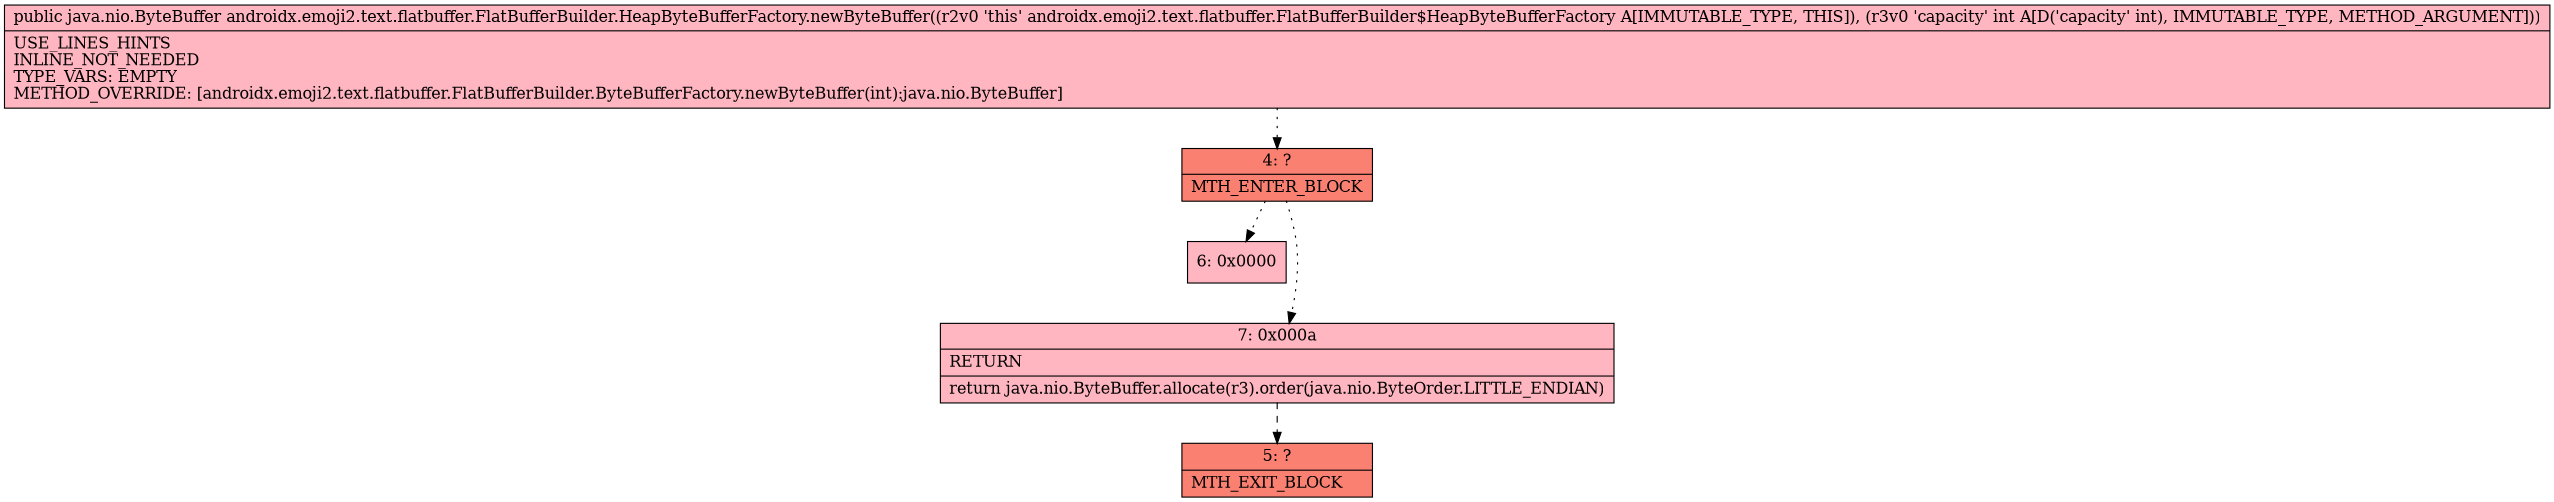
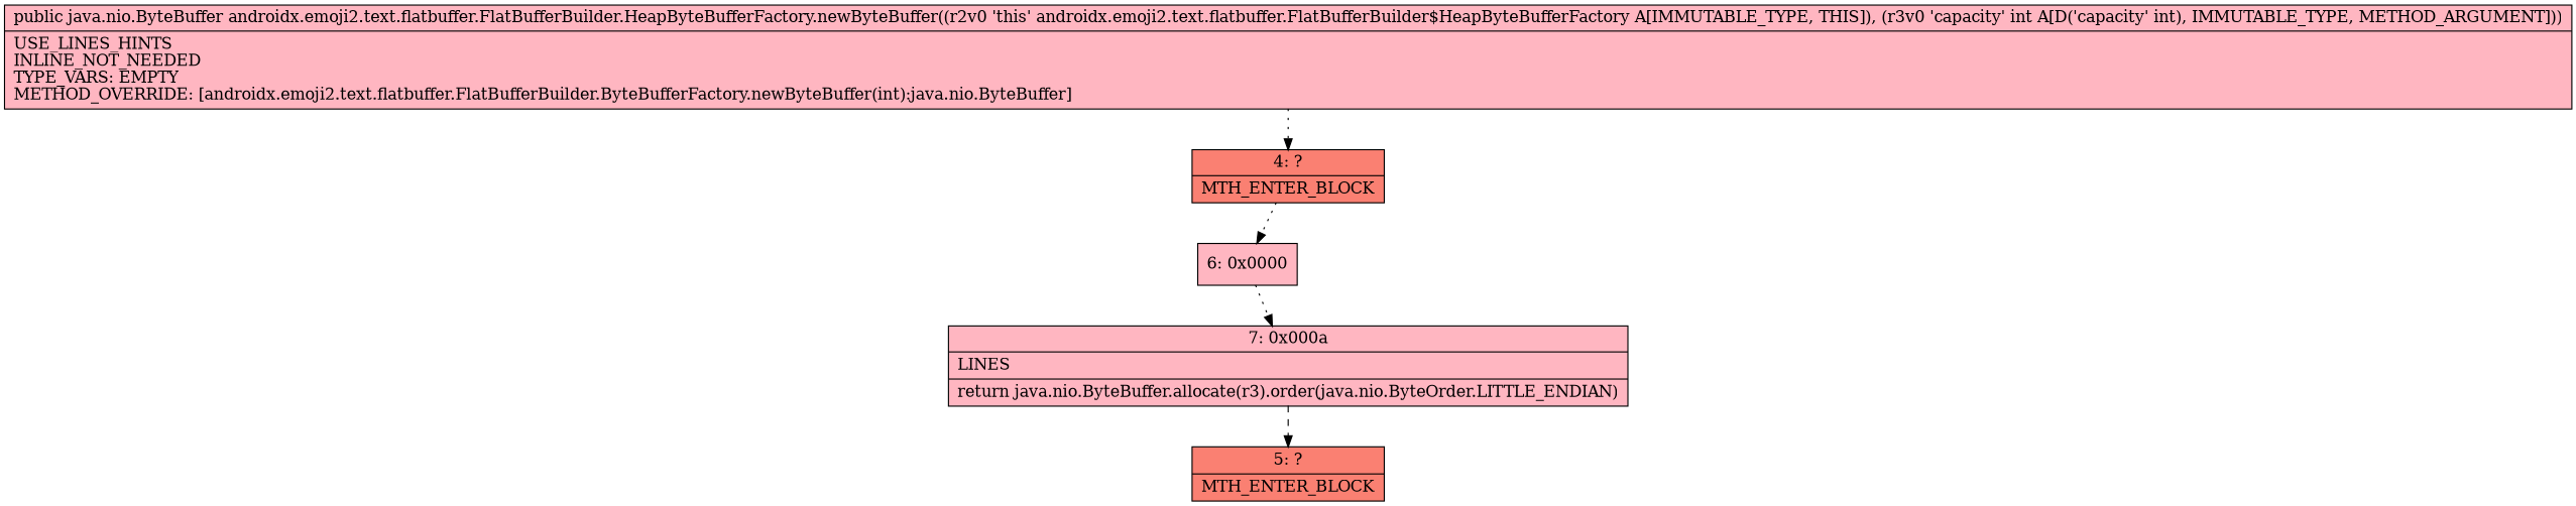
  digraph {
    node [fillcolor=lightpink shape=record style=filled]
    edge [style=dotted]
    n1 [fillcolor=salmon label="{4\:\ ?|MTH_ENTER_BLOCK\l}"]
    n2 [label="{6\:\ 0x0000}"]
-   n3 [label="{7\:\ 0x000a|RETURN\l|return java.nio.ByteBuffer.allocate(r3).order(java.nio.ByteOrder.LITTLE_ENDIAN)\l}"]
-   n4 [fillcolor=salmon label="{5\:\ ?|MTH_EXIT_BLOCK\l}"]
+   n3 [label="{7\:\ 0x000a|LINES\l|return java.nio.ByteBuffer.allocate(r3).order(java.nio.ByteOrder.LITTLE_ENDIAN)\l}"]
+   n4 [fillcolor=salmon label="{5\:\ ?|MTH_ENTER_BLOCK\l}"]
    n5 [label="{public java.nio.ByteBuffer androidx.emoji2.text.flatbuffer.FlatBufferBuilder.HeapByteBufferFactory.newByteBuffer((r2v0 'this' androidx.emoji2.text.flatbuffer.FlatBufferBuilder$HeapByteBufferFactory A[IMMUTABLE_TYPE, THIS]), (r3v0 'capacity' int A[D('capacity' int), IMMUTABLE_TYPE, METHOD_ARGUMENT]))  | USE_LINES_HINTS\lINLINE_NOT_NEEDED\lTYPE_VARS: EMPTY\lMETHOD_OVERRIDE: [androidx.emoji2.text.flatbuffer.FlatBufferBuilder.ByteBufferFactory.newByteBuffer(int):java.nio.ByteBuffer]\l}"]
    n1 -> n2
-   n1 -> n3
+   n2 -> n3
    n3 -> n4 [style=dashed]
    n5 -> n1
  }
